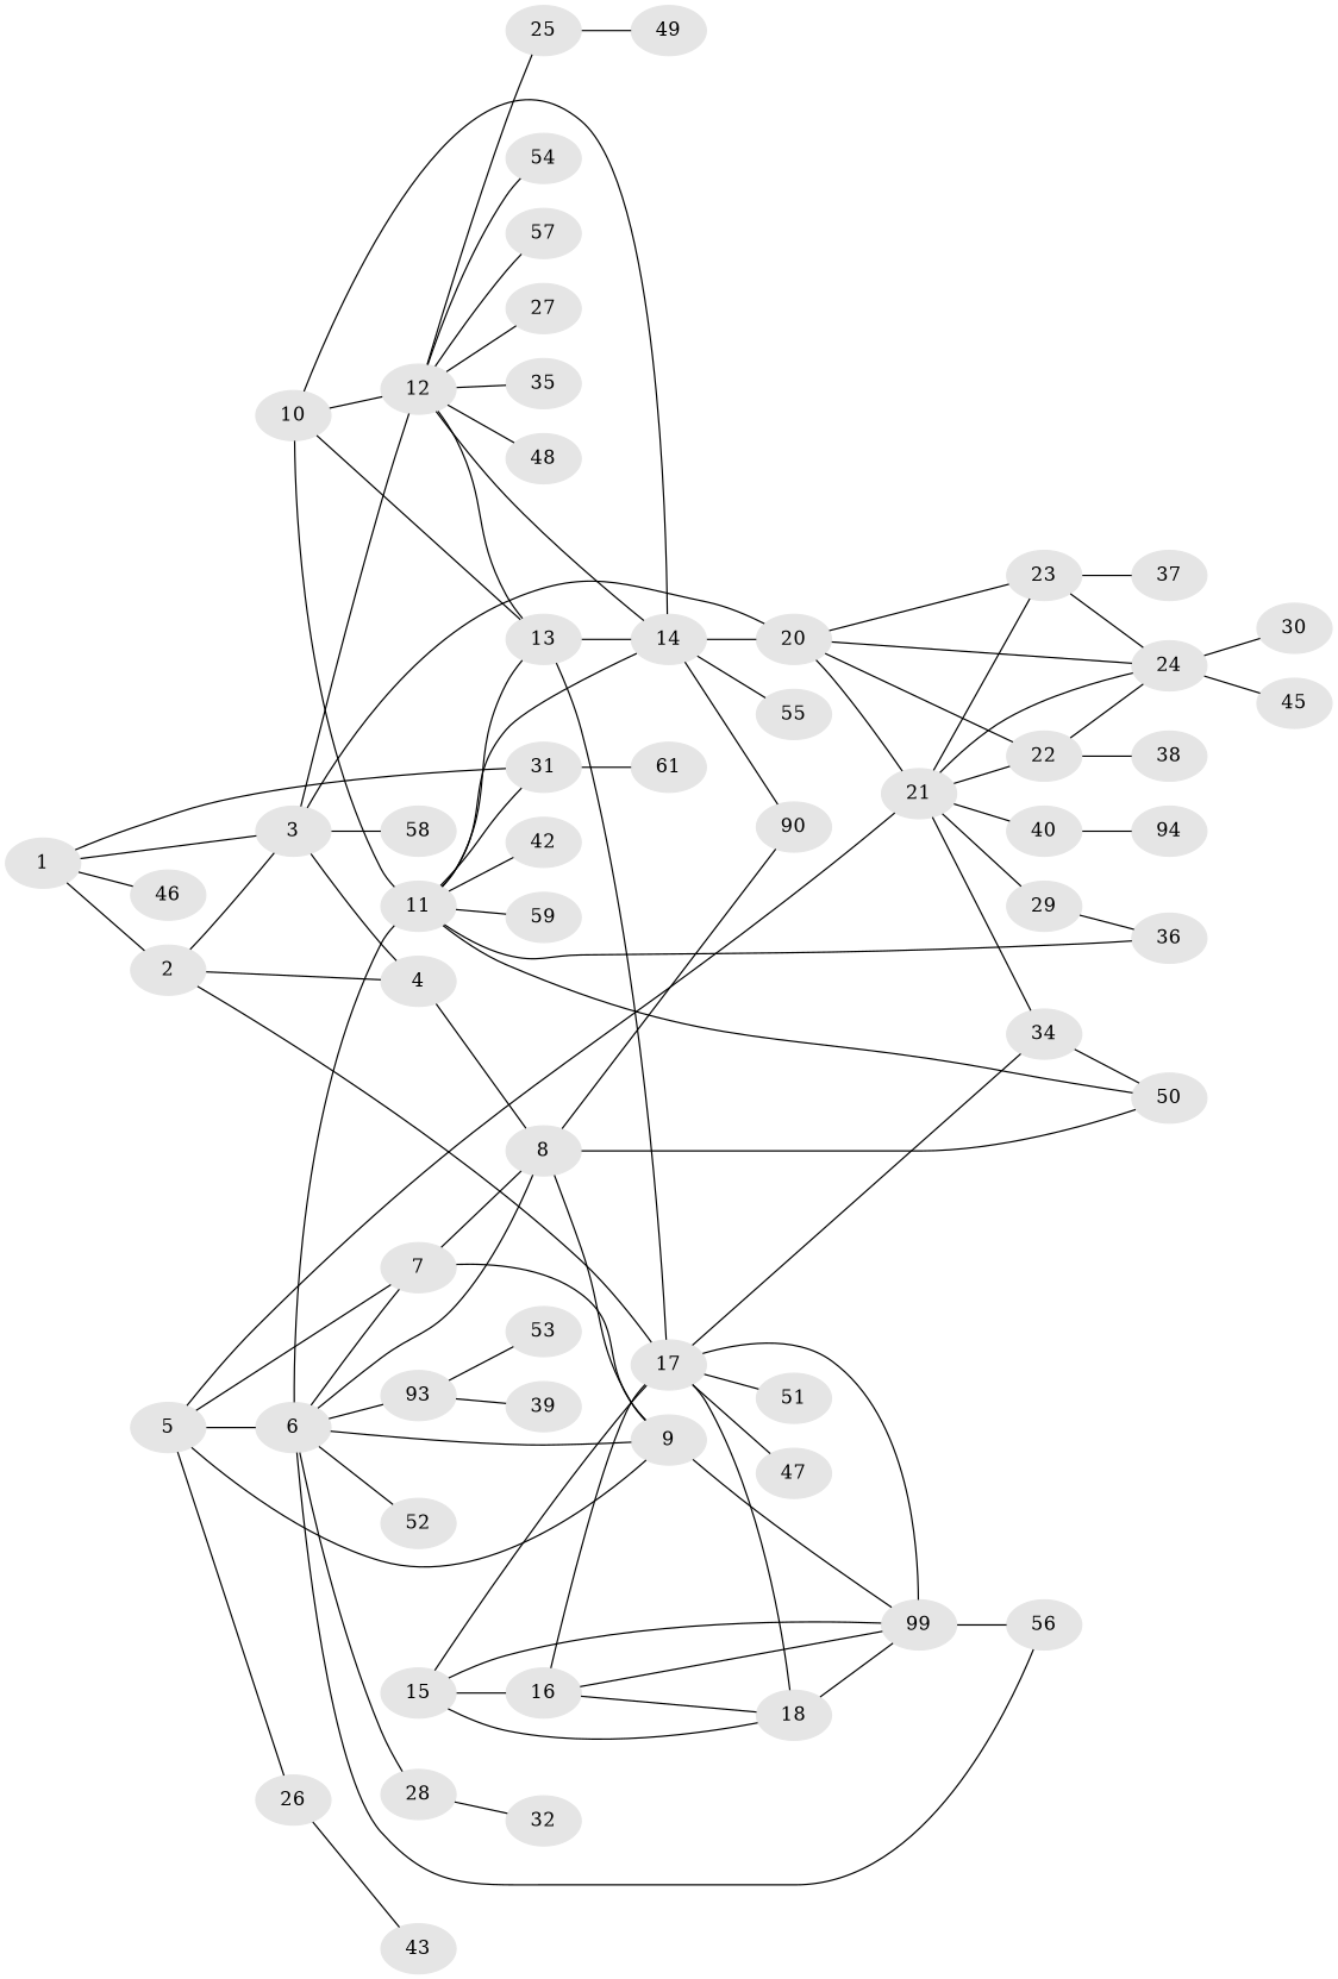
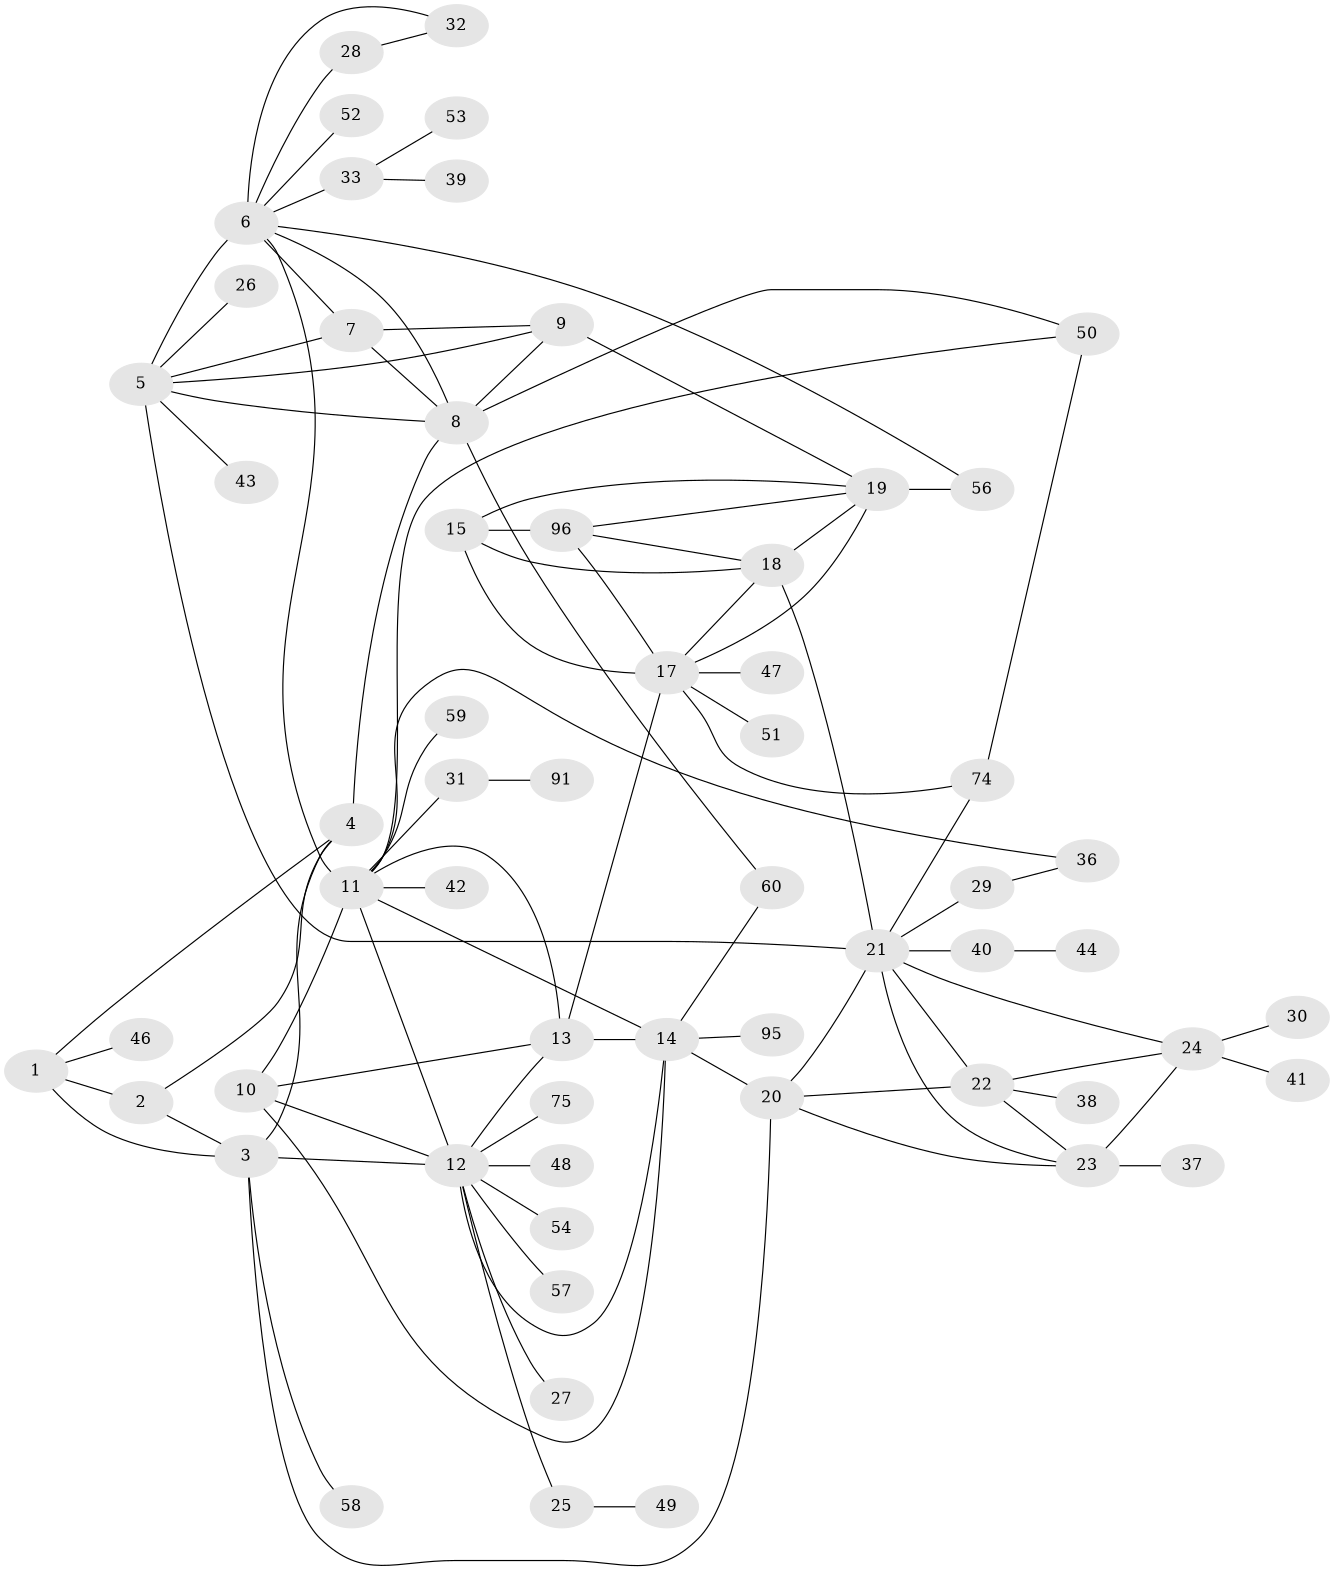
  graph {
    rankdir=LR
    node [color=gray90 style=filled]
    edge [weight=1.0]
    1
    2
    3
    4
    46
    17
    12
    20
    58
    8
-   19 [label=99]
+   19
    18
-   34
+   34 [label=74]
    47
    51
    13
    14
    25
    27
-   35
+   35 [label=75]
    48
    54
    57
    21
    22
    23
    24
    9
    50
-   60 [label=90]
+   60
    5
    6
    7
    26
    43
    11
    28
-   33 [label=93]
+   33
    52
    56
    29
    40
    31
    36
    42
    59
    32
    39
    53
    10
-   55
-   61
+   55 [label=95]
+   61 [label=91]
    49
    15
-   16
+   16 [label=96]
    38
    37
    30
-   41 [label=45]
-   44 [label=94]
+   41
+   44
    1 -- 2 [weight=2.0]
    1 -- 3 [weight=2.0]
-   1 -- 31 [weight=2.0]
+   1 -- 4 [weight=2.0]
    1 -- 46 [weight=2.0]
    2 -- 3
    2 -- 4
-   2 -- 17
    3 -- 4
    3 -- 12
    3 -- 20
    3 -- 58
    4 -- 8
    17 -- 19
    17 -- 18
    17 -- 34
    17 -- 47
    17 -- 51
    12 -- 13
    12 -- 14
    12 -- 25
    12 -- 27
    12 -- 35
    12 -- 48
    12 -- 54
    12 -- 57
    20 -- 21
    20 -- 22
    20 -- 23
-   20 -- 24
    8 -- 9
    8 -- 50
    8 -- 60
    19 -- 56 [weight=2.0]
    18 -- 19
+   18 -- 21
    34 -- 50
    13 -- 17
    13 -- 14
    14 -- 20
    14 -- 60
    14 -- 55
    25 -- 49
    21 -- 34
    21 -- 22
    21 -- 23
    21 -- 24
    21 -- 29
    21 -- 40
+   22 -- 23
    22 -- 24
    22 -- 38 [weight=2.0]
    23 -- 24
    23 -- 37 [weight=2.0]
    24 -- 30
    24 -- 41
    9 -- 19
+   5 -- 8
    5 -- 21
    5 -- 9
    5 -- 6
    5 -- 7
    5 -- 26
-   26 -- 43
+   5 -- 43
    6 -- 8
-   6 -- 9
+   6 -- 32
    6 -- 7
    6 -- 11
    6 -- 28
    6 -- 33
    6 -- 52
    6 -- 56
    7 -- 8
    7 -- 9 [weight=3.0]
+   11 -- 12
    11 -- 13
    11 -- 14
    11 -- 50
    11 -- 31
    11 -- 36
    11 -- 42
    11 -- 59
    28 -- 32
    33 -- 39
    33 -- 53
    29 -- 36
    40 -- 44
    31 -- 61
    10 -- 12
    10 -- 13
    10 -- 14
    10 -- 11
    15 -- 17
    15 -- 19
    15 -- 18
    15 -- 16 [weight=2.0]
    16 -- 17
    16 -- 19
    16 -- 18
  }
